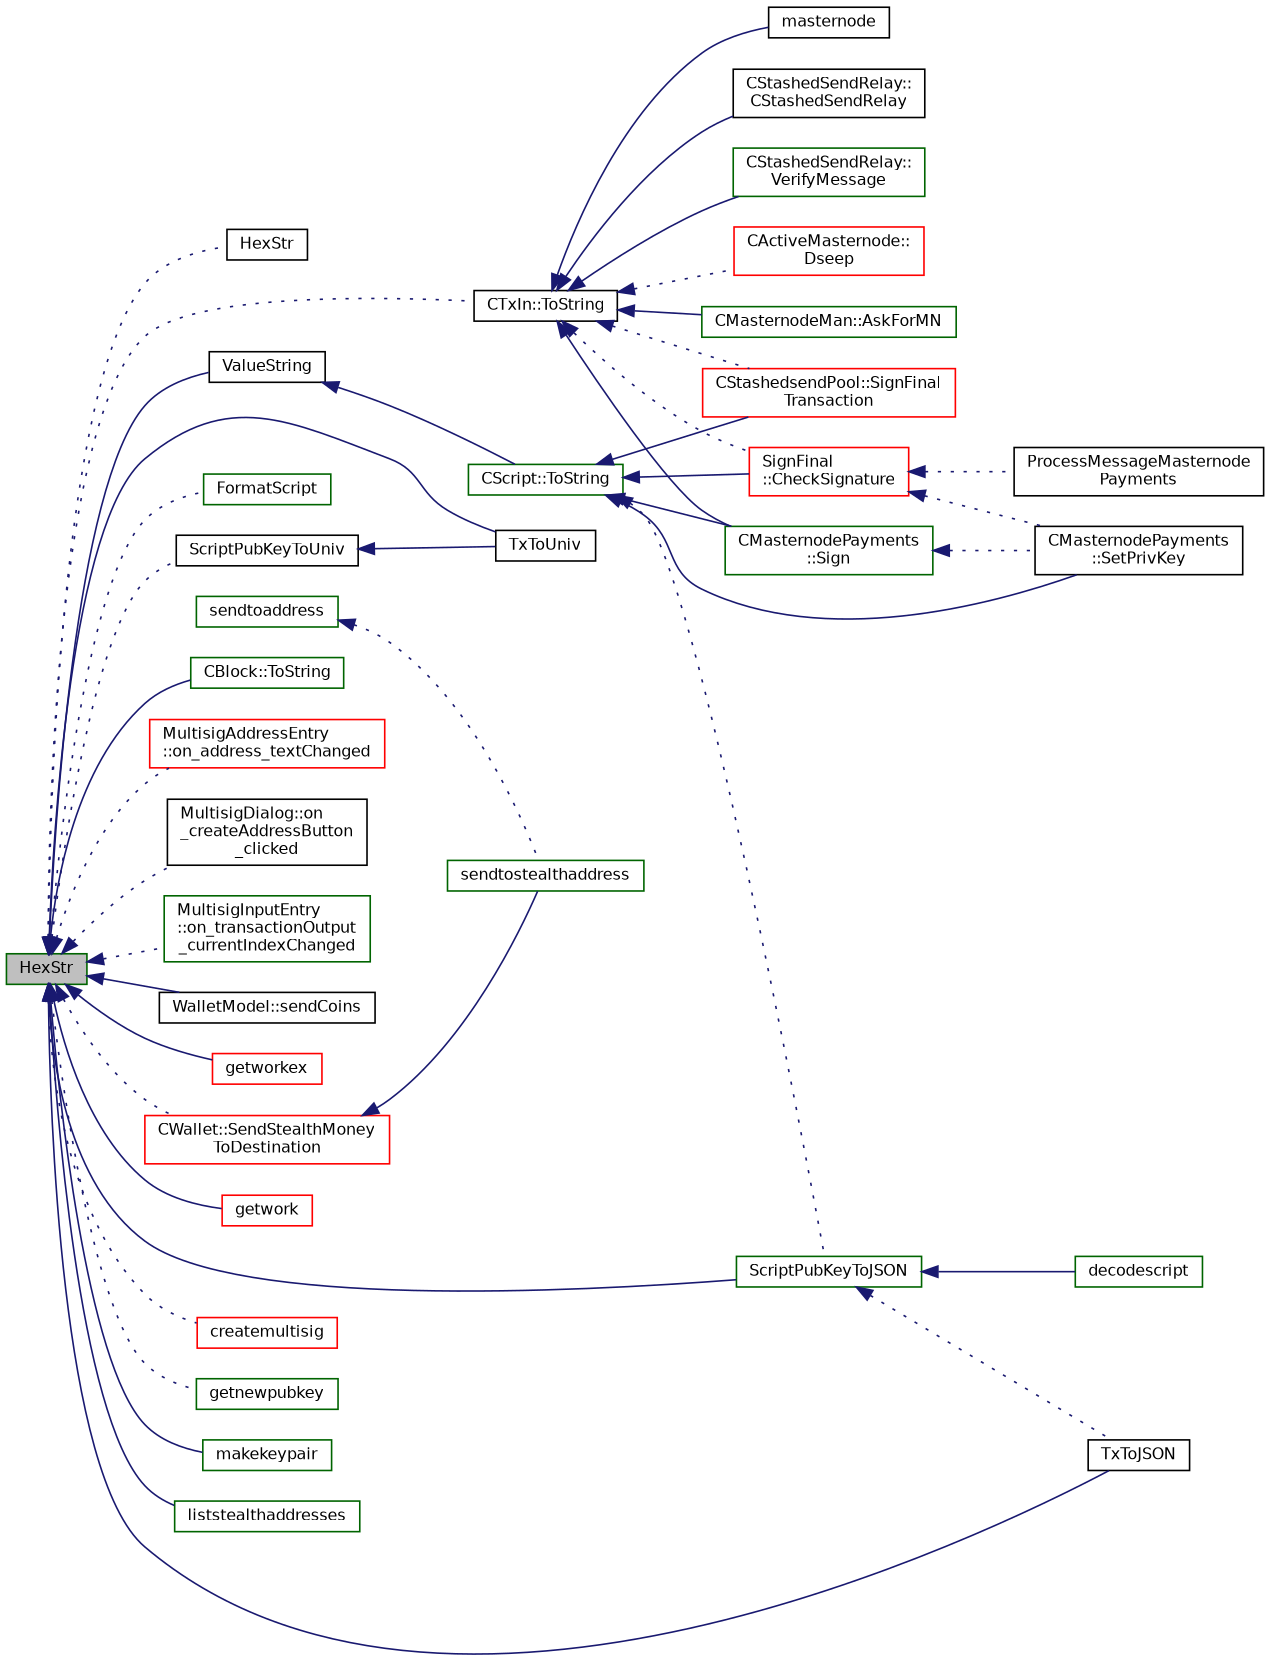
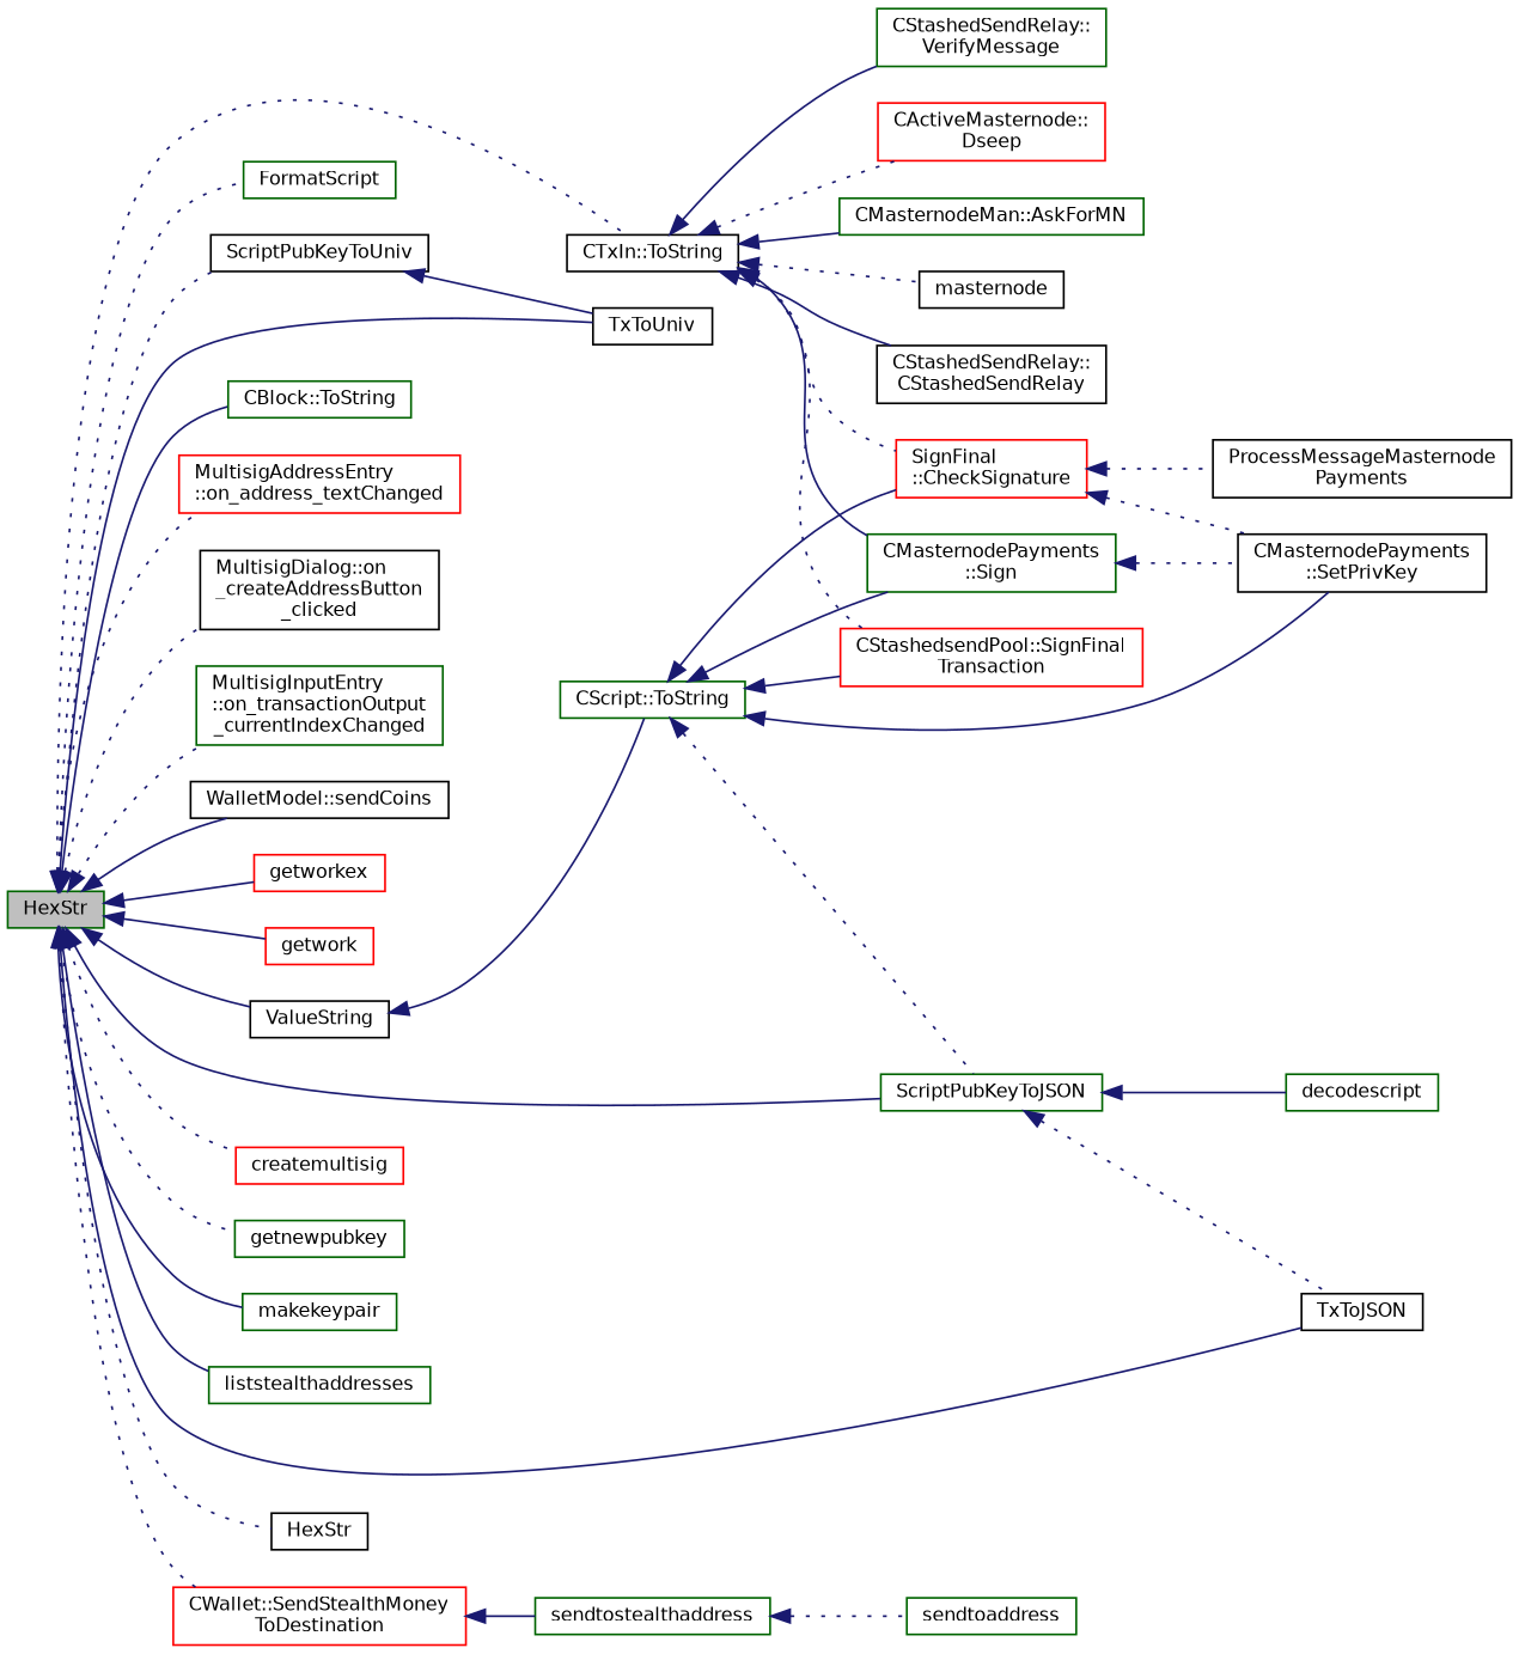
  digraph {
    rankdir=LR
    node [color=darkgreen fillcolor=white fontname=Helvetica fontsize=10 shape=record style=filled]
    edge [color=midnightblue dir=back fontname=Helvetica fontsize=10 labelfontname=Helvetica labelfontsize=10 style=solid]
    n1 [fillcolor=grey75 fontcolor=black height=0.2 label=HexStr width=0.4]
    n2 [color=black height=0.2 label="CTxIn::ToString" width=0.4]
    n3 [height=0.2 label=FormatScript width=0.4]
    n4 [color=black height=0.2 label=ScriptPubKeyToUniv width=0.4]
    n5 [color=black height=0.2 label=TxToUniv width=0.4]
    n6 [height=0.2 label="CBlock::ToString" width=0.4]
    n7 [color=red height=0.2 label="MultisigAddressEntry\l::on_address_textChanged" width=0.4]
    n8 [color=black height=0.2 label="MultisigDialog::on\l_createAddressButton\l_clicked" width=0.4]
    n9 [height=0.2 label="MultisigInputEntry\l::on_transactionOutput\l_currentIndexChanged" width=0.4]
    n10 [color=black height=0.2 label="WalletModel::sendCoins" width=0.4]
    n11 [color=red height=0.2 label=getworkex width=0.4]
    n12 [color=red height=0.2 label=getwork width=0.4]
    n13 [height=0.2 label=ScriptPubKeyToJSON width=0.4]
    n14 [color=black height=0.2 label=TxToJSON width=0.4]
    n15 [color=red height=0.2 label=createmultisig width=0.4]
    n16 [height=0.2 label=getnewpubkey width=0.4]
    n17 [height=0.2 label=makekeypair width=0.4]
    n18 [height=0.2 label=liststealthaddresses width=0.4]
    n19 [color=black height=0.2 label=ValueString width=0.4]
    n20 [color=black height=0.2 label=HexStr width=0.4]
    n21 [color=red height=0.2 label="CWallet::SendStealthMoney\lToDestination" width=0.4]
    n22 [color=red height=0.2 label="CActiveMasternode::\lDseep" width=0.4]
    n23 [color=red height=0.2 label="SignFinal\l::CheckSignature" width=0.4]
    n24 [height=0.2 label="CMasternodePayments\l::Sign" width=0.4]
    n25 [height=0.2 label="CMasternodeMan::AskForMN" width=0.4]
    n26 [color=black height=0.2 label=masternode width=0.4]
    n27 [color=black height=0.2 label="CStashedSendRelay::\lCStashedSendRelay" width=0.4]
    n28 [height=0.2 label="CStashedSendRelay::\lVerifyMessage" width=0.4]
    n29 [color=red height=0.2 label="CStashedsendPool::SignFinal\lTransaction" width=0.4]
    n30 [height=0.2 label=decodescript width=0.4]
    n31 [height=0.2 label="CScript::ToString" width=0.4]
    n32 [height=0.2 label=sendtostealthaddress width=0.4]
    n33 [color=black height=0.2 label="ProcessMessageMasternode\lPayments" width=0.4]
    n34 [color=black height=0.2 label="CMasternodePayments\l::SetPrivKey" width=0.4]
    n35 [height=0.2 label=sendtoaddress width=0.4]
    n1 -> n2 [style=dotted]
    n1 -> n3 [style=dotted]
    n1 -> n4 [style=dotted]
    n1 -> n5
    n1 -> n6
    n1 -> n7 [style=dotted]
    n1 -> n8 [style=dotted]
    n1 -> n9 [style=dotted]
    n1 -> n10
    n1 -> n11
    n1 -> n12
    n1 -> n13
    n1 -> n14
    n1 -> n15 [style=dotted]
    n1 -> n16 [style=dotted]
    n1 -> n17
    n1 -> n18
    n1 -> n19
    n1 -> n20 [style=dotted]
    n1 -> n21 [style=dotted]
    n2 -> n22 [style=dotted]
    n2 -> n23 [style=dotted]
    n2 -> n24
    n2 -> n25
-   n2 -> n26
+   n2 -> n26 [style=dotted]
    n2 -> n27
    n2 -> n28
    n2 -> n29 [style=dotted]
    n4 -> n5
    n13 -> n14 [style=dotted]
    n13 -> n30
    n19 -> n31
    n21 -> n32
    n23 -> n33 [style=dotted]
    n23 -> n34 [style=dotted]
    n24 -> n34 [style=dotted]
    n31 -> n13 [style=dotted]
    n31 -> n23
    n31 -> n24
    n31 -> n29
    n31 -> n34
-   n35 -> n32 [style=dotted]
+   n32 -> n35 [style=dotted]
  }
